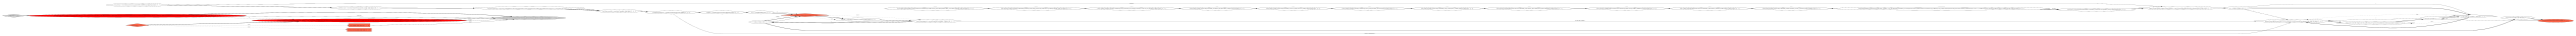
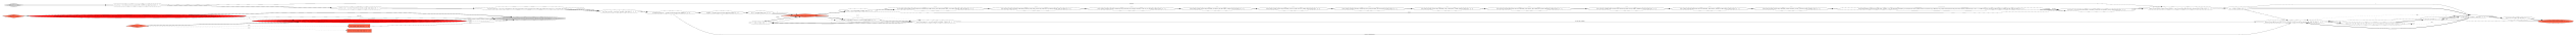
  digraph {
    fontname="PT Serif"
    rankdir=LR
    node [fillcolor=white fontname="PT Serif" shape=ellipse style=filled]
    edge [fontname="PT Serif" style=bold]
    n1 [fillcolor=red label="DataWriterBuilder<Schema,GenericRecord> builder = new AvroDataWriterBuilder().writeTo(Destination.of(Destination.DestinationType.HDFS,state)).writeInFormat(WriterOutputFormat.AVRO).withWriterId(WRITER_ID).withSchema(this.schema).withBranches(1).forBranch(0)@@@3@@@['1', '0', '0']"]
    n2 [fillcolor=red label="DataWriterBuilder<Schema,GenericRecord> builder = new AvroDataWriterBuilder().writeTo(Destination.of(Destination.DestinationType.HDFS,state)).writeInFormat(WriterOutputFormat.AVRO).withWriterId(WRITER_ID).withSchema(schema).withBranches(1).forBranch(0)@@@3@@@['0', '1', '0']"]
    n3 [fillcolor=lightgray label="return new PartitionedDataWriter<Schema,GenericRecord>(builder,state)@@@4@@@['1', '1', '0']"]
+   n4 [label="State state = new State()@@@15@@@['0', '0', '1']"]
    n5 [label="this.writer = new PartitionedDataWriter<Schema,GenericRecord>(builder,state)@@@28@@@['0', '0', '1']"]
    n6 [label="state.setProp(TimeBasedAvroWriterPartitioner.WRITER_PARTITION_COLUMNS,PARTITION_COLUMN_NAME)@@@16@@@['0', '0', '1']"]
    n7 [label="GenericRecordBuilder genericRecordBuilder = new GenericRecordBuilder(this.schema)@@@29@@@['0', '0', '1']"]
    n8 [label="state.setProp(ConfigurationKeys.WRITER_BUFFER_SIZE,ConfigurationKeys.DEFAULT_BUFFER_SIZE)@@@17@@@['0', '0', '1']"]
    n9 [label="DateTime recordDt = startDateTime@@@6@@@['0', '0', '1']"]
    n10 [label="recordTimestamps(0( = recordDt.getMillis()@@@7@@@['0', '0', '1']"]
    n11 [label="genericRecordBuilder.set(PARTITION_COLUMN_NAME,recordTimestamps(i()@@@33@@@['0', '0', '1']"]
    n12 [label="recordDt = recordDt.plusHours(4)@@@8@@@['0', '0', '1']"]
    n13 [label="i++@@@11@@@['0', '0', '1']"]
    n14 [fillcolor=tomato label="i < RECORD_SIZE@@@10@@@['0', '0', '1']" shape=diamond]
    n15 [label="recordDt = recordDt.plusMinutes(1)@@@12@@@['0', '0', '1']"]
    n16 [label="recordTimestamps(i( = recordDt.getMillis()@@@13@@@['0', '0', '1']"]
    n17 [label="int i = 0@@@30@@@['0', '0', '1']"]
    n18 [label="i < RECORD_SIZE@@@31@@@['0', '0', '1']" shape=diamond]
    n19 [label="i++@@@32@@@['0', '0', '1']"]
    n20 [label="this.writer.writeEnvelope(new RecordEnvelope<>(genericRecordBuilder.build()))@@@34@@@['0', '0', '1']"]
    n21 [label="this.writer.close()@@@36@@@['0', '0', '1']"]
    n22 [label="state.setProp(ConfigurationKeys.WRITER_OUTPUT_DIR,OUTPUT_DIR)@@@20@@@['0', '0', '1']"]
    n23 [label="state.setProp(ConfigurationKeys.WRITER_FILE_PATH,SOURCE_ENTITY)@@@21@@@['0', '0', '1']"]
    n24 [label="state.setProp(ConfigurationKeys.WRITER_FILE_NAME,FILE_NAME)@@@22@@@['0', '0', '1']"]
    n25 [label="state.setProp(TimeBasedWriterPartitioner.WRITER_PARTITION_PATTERN,DATE_PATTERN)@@@23@@@['0', '0', '1']"]
    n26 [label="state.setProp(TimeBasedWriterPartitioner.WRITER_PARTITION_PREFIX,PREFIX)@@@24@@@['0', '0', '1']"]
    n27 [fillcolor=tomato label="State state@@@2@@@['0', '1', '0']" shape=box]
    n28 [label="state.setProp(TimeBasedWriterPartitioner.WRITER_PARTITION_SUFFIX,SUFFIX)@@@25@@@['0', '0', '1']"]
    n29 [label="state.setProp(ConfigurationKeys.WRITER_PARTITIONER_CLASS,.getName())@@@26@@@['0', '0', '1']"]
    n30 [label="DataWriterBuilder<Schema,GenericRecord> builder = new AvroDataWriterBuilder().writeTo(Destination.of(Destination.DestinationType.HDFS,state)).writeInFormat(WriterOutputFormat.AVRO).withWriterId(\"writer-1\").withSchema(this.schema).withBranches(1).forBranch(0)@@@27@@@['0', '0', '1']"]
    n31 [label="DateTime now = new DateTime(TZ).minusHours(6)@@@4@@@['0', '0', '1']"]
    n32 [label="this.startDateTime = new DateTime(now.getYear(),now.getMonthOfYear(),now.getDayOfMonth(),now.getHourOfDay(),30,0,TZ)@@@5@@@['0', '0', '1']"]
    n33 [label="this.schema = new Schema.Parser().parse(AVRO_SCHEMA)@@@3@@@['0', '0', '1']"]
    n34 [fillcolor=tomato label="this.writer.commit()@@@37@@@['0', '0', '1']"]
    n35 [fillcolor=tomato label="Schema schema@@@2@@@['0', '1', '0']" shape=box]
-   n36 [fillcolor=lightgray label="getWriter['1', '0', '0']" shape=diamond]
+   n36 [fillcolor=tomato label="getWriter['1', '0', '0']" shape=diamond]
    n37 [label="state.setProp(ConfigurationKeys.WRITER_FILE_SYSTEM_URI,ConfigurationKeys.LOCAL_FS_URI)@@@18@@@['0', '0', '1']"]
    n38 [label="state.setProp(ConfigurationKeys.WRITER_STAGING_DIR,STAGING_DIR)@@@19@@@['0', '0', '1']"]
    n39 [label="int i = 1@@@9@@@['0', '0', '1']"]
    n40 [fillcolor=tomato label="getWriter['0', '1', '0']" shape=diamond]
+   n41 [fillcolor=lightgray label="setUp['0', '0', '1']" shape=diamond]
    n1 -> n2 [label=0 style=dashed]
    n1 -> n3
    n1 -> n3 [label=builder style=solid]
    n2 -> n3
    n2 -> n3 [label=builder style=solid]
+   n4 -> n5 [label=state style=solid]
+   n4 -> n6
    n5 -> n7
    n6 -> n8
    n7 -> n17
    n8 -> n37
    n9 -> n10
    n10 -> n11 [label=recordTimestamps style=solid]
    n10 -> n12
    n11 -> n20
    n12 -> n39
    n13 -> n14
    n13 -> n14 [label=i style=solid]
+   n14 -> n4
    n14 -> n13 [label=builder style=dotted]
    n14 -> n15 [label=true style=dotted]
    n14 -> n15
    n14 -> n16 [label=true style=dotted]
    n15 -> n16
    n16 -> n11 [label=recordTimestamps style=solid]
    n16 -> n13 [label=i style=solid]
    n16 -> n13
    n17 -> n11 [label=i style=solid]
    n17 -> n18 [label=i style=solid]
    n17 -> n18
    n18 -> n11
    n18 -> n11 [label=true style=dotted]
    n18 -> n19 [label=true style=dotted]
    n18 -> n20 [label=true style=dotted]
-   n13 -> n21
+   n18 -> n21
    n19 -> n11 [label=i style=solid]
    n19 -> n18
    n19 -> n18 [label=i style=solid]
    n20 -> n19
    n21 -> n34
    n22 -> n23
    n23 -> n24
    n24 -> n25
    n25 -> n26
    n26 -> n28
    n27 -> n3 [label=state style=solid]
    n28 -> n29
    n29 -> n30
    n30 -> n5 [label=builder style=solid]
    n30 -> n5
    n31 -> n32
    n32 -> n9
    n32 -> n9 [label=startDateTime style=solid]
    n33 -> n7 [label=schema style=solid]
    n33 -> n31
    n34 -> n19 [label=i style=solid]
    n36 -> n1
    n37 -> n38
    n38 -> n22
    n39 -> n14
    n39 -> n14 [label=i style=solid]
    n40 -> n2
    n40 -> n27 [label=true style=dotted]
    n40 -> n35 [label=true style=dotted]
+   n41 -> n33
  }
